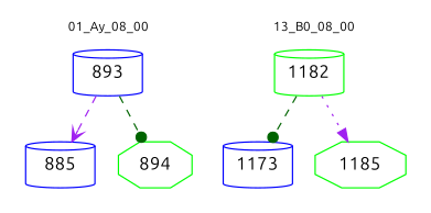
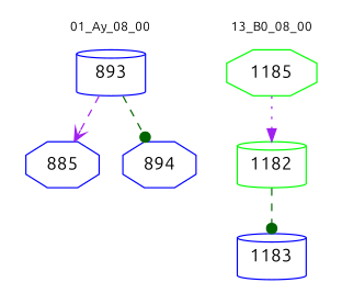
  digraph {
    fontname=Ubuntu
    node [color=blue fontname=Ubuntu shape=cylinder]
    edge [arrowhead=dot color=purple fontname=Ubuntu style=dashed]
    n1 [label=893]
-   n2 [label=885]
-   n3 [color=green label=894 shape=octagon]
+   n2 [label=885 shape=octagon]
+   n3 [label=894 shape=octagon]
    n4 [color=green label=1182]
-   n5 [label=1173]
+   n5 [label=1183]
    n6 [color=green label=1185 shape=octagon]
    subgraph cluster_1 {
      color=white
      fontsize=10
      label="01_Ay_08_00"
      n1
      n2
      n3
    }
    subgraph cluster_2 {
      color=white
      fontsize=10
      label="13_B0_08_00"
      n4
      n5
      n6
    }
    n1 -> n2 [arrowhead=vee]
    n1 -> n3 [color=darkgreen]
    n4 -> n5 [color=darkgreen]
-   n4 -> n6 [arrowhead=normal style=dotted]
+   n6 -> n4 [arrowhead=normal style=dotted]
  }
